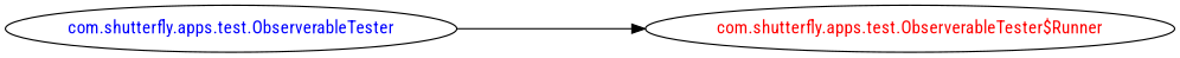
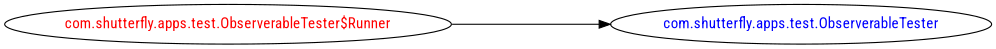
  digraph {
    concentrate=true
    rankdir=LR
    ranksep=2.0
    splines=ortho
    fontname="Roboto Condensed"
    node [fontname="Roboto Condensed"]
    "com.shutterfly.apps.test.ObserverableTester$Runner" [fontcolor=red]
    "com.shutterfly.apps.test.ObserverableTester" [fontcolor=blue]
-   "com.shutterfly.apps.test.ObserverableTester" -> "com.shutterfly.apps.test.ObserverableTester$Runner" [fontname="Roboto Condensed"]
+   "com.shutterfly.apps.test.ObserverableTester$Runner" -> "com.shutterfly.apps.test.ObserverableTester" [fontname="Roboto Condensed"]
  }
